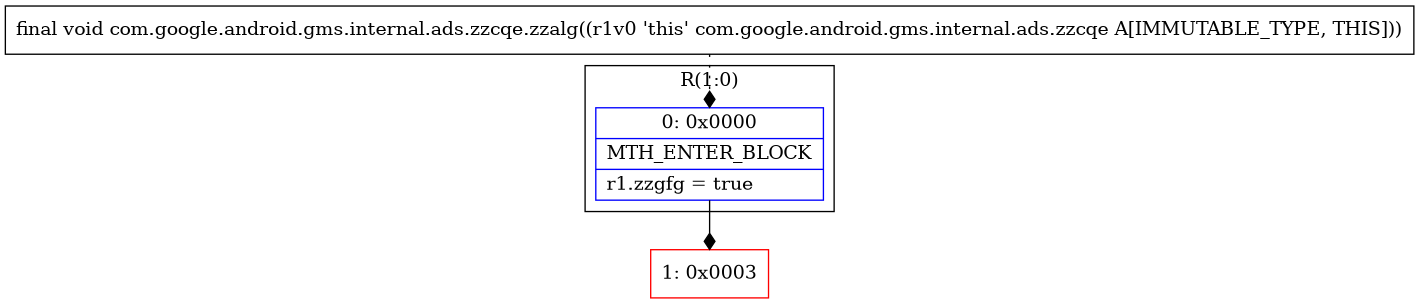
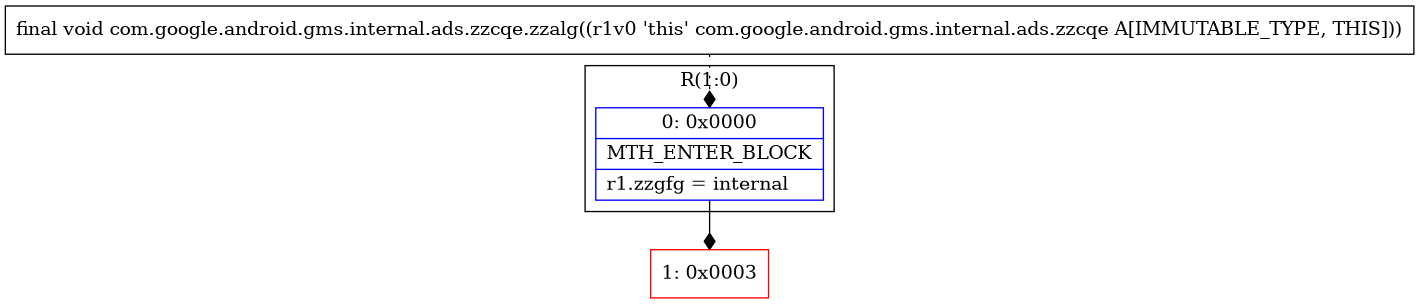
  digraph {
    node [shape=record]
    edge [arrowhead=diamond]
-   n1 [color=blue label="{0\:\ 0x0000|MTH_ENTER_BLOCK\l|r1.zzgfg = true\l}"]
+   n1 [color=blue label="{0\:\ 0x0000|MTH_ENTER_BLOCK\l|r1.zzgfg = internal\l}"]
    n2 [color=red label="{1\:\ 0x0003}"]
    n3 [label="{final void com.google.android.gms.internal.ads.zzcqe.zzalg((r1v0 'this' com.google.android.gms.internal.ads.zzcqe A[IMMUTABLE_TYPE, THIS])) }"]
    subgraph cluster_1 {
      label="R(1:0)"
      n1
    }
    n1 -> n2 [style=solid]
    n3 -> n1 [style=dotted]
  }
